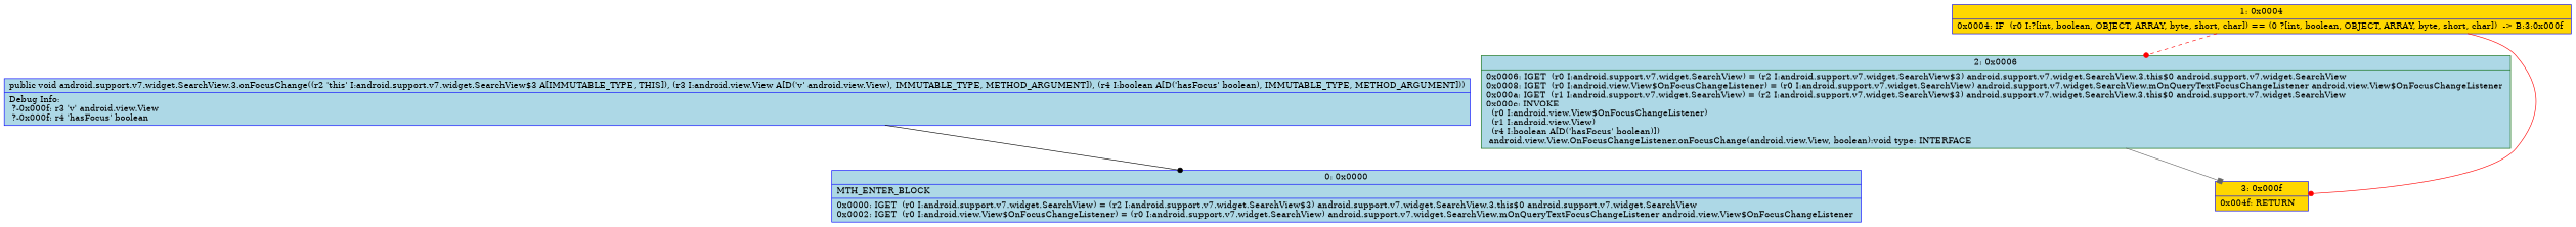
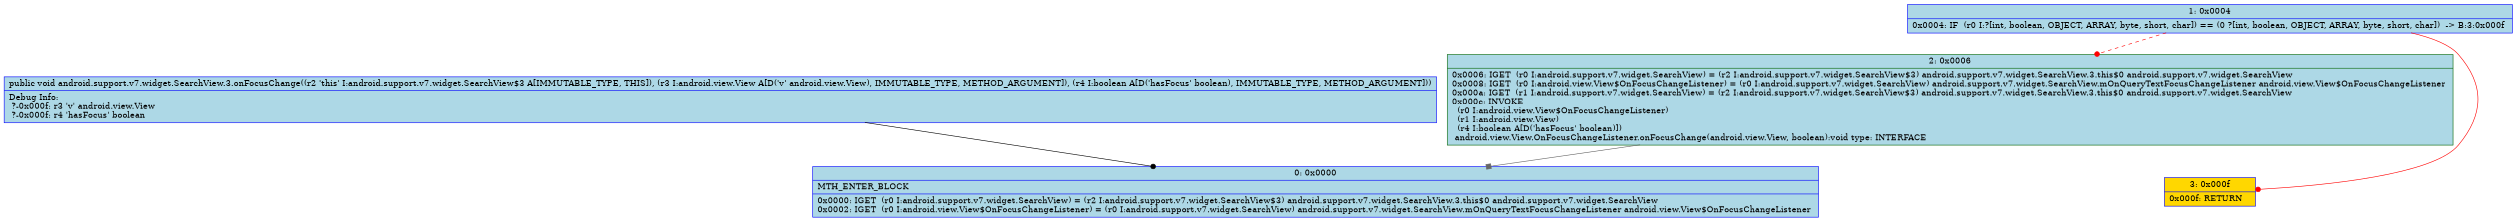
  digraph {
    node [color=blue fillcolor=lightblue shape=record style=filled]
    edge [arrowhead=dot color=red]
    n1 [label="{0\:\ 0x0000|MTH_ENTER_BLOCK\l|0x0000: IGET  (r0 I:android.support.v7.widget.SearchView) = (r2 I:android.support.v7.widget.SearchView$3) android.support.v7.widget.SearchView.3.this$0 android.support.v7.widget.SearchView \l0x0002: IGET  (r0 I:android.view.View$OnFocusChangeListener) = (r0 I:android.support.v7.widget.SearchView) android.support.v7.widget.SearchView.mOnQueryTextFocusChangeListener android.view.View$OnFocusChangeListener \l}"]
-   n2 [fillcolor=gold label="{1\:\ 0x0004|0x0004: IF  (r0 I:?[int, boolean, OBJECT, ARRAY, byte, short, char]) == (0 ?[int, boolean, OBJECT, ARRAY, byte, short, char])  \-\> B:3:0x000f \l}"]
+   n2 [label="{1\:\ 0x0004|0x0004: IF  (r0 I:?[int, boolean, OBJECT, ARRAY, byte, short, char]) == (0 ?[int, boolean, OBJECT, ARRAY, byte, short, char])  \-\> B:3:0x000f \l}"]
    n3 [color=darkgreen label="{2\:\ 0x0006|0x0006: IGET  (r0 I:android.support.v7.widget.SearchView) = (r2 I:android.support.v7.widget.SearchView$3) android.support.v7.widget.SearchView.3.this$0 android.support.v7.widget.SearchView \l0x0008: IGET  (r0 I:android.view.View$OnFocusChangeListener) = (r0 I:android.support.v7.widget.SearchView) android.support.v7.widget.SearchView.mOnQueryTextFocusChangeListener android.view.View$OnFocusChangeListener \l0x000a: IGET  (r1 I:android.support.v7.widget.SearchView) = (r2 I:android.support.v7.widget.SearchView$3) android.support.v7.widget.SearchView.3.this$0 android.support.v7.widget.SearchView \l0x000c: INVOKE  \l  (r0 I:android.view.View$OnFocusChangeListener)\l  (r1 I:android.view.View)\l  (r4 I:boolean A[D('hasFocus' boolean)])\l android.view.View.OnFocusChangeListener.onFocusChange(android.view.View, boolean):void type: INTERFACE \l}"]
-   n4 [fillcolor=gold label="{3\:\ 0x000f|0x004f: RETURN   \l}"]
+   n4 [fillcolor=gold label="{3\:\ 0x000f|0x000f: RETURN   \l}"]
    n5 [label="{public void android.support.v7.widget.SearchView.3.onFocusChange((r2 'this' I:android.support.v7.widget.SearchView$3 A[IMMUTABLE_TYPE, THIS]), (r3 I:android.view.View A[D('v' android.view.View), IMMUTABLE_TYPE, METHOD_ARGUMENT]), (r4 I:boolean A[D('hasFocus' boolean), IMMUTABLE_TYPE, METHOD_ARGUMENT]))  | Debug Info:\l  ?\-0x000f: r3 'v' android.view.View\l  ?\-0x000f: r4 'hasFocus' boolean\l}"]
    n2 -> n3 [style=dashed]
    n2 -> n4
-   n3 -> n4 [arrowhead=box color=gray40]
+   n3 -> n1 [arrowhead=box color=gray40]
    n5 -> n1 [color=black]
  }
